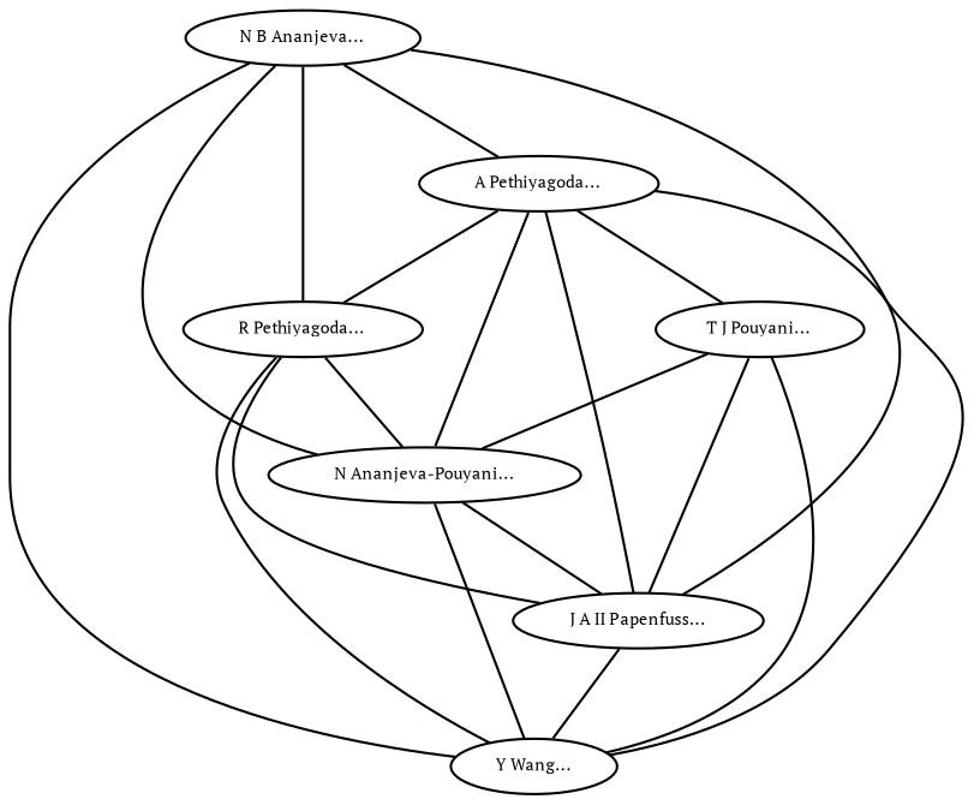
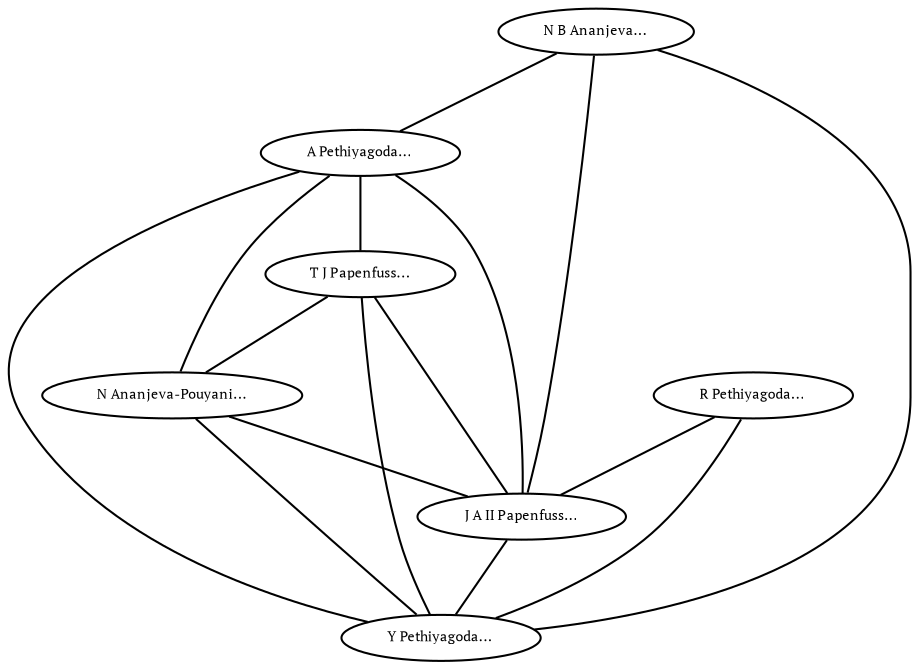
  graph {
    fontname="PT Serif"
    node [fontname="PT Serif" fontsize=7]
    edge [fontname="PT Serif" fontsize=7]
    n1 [height=0.27433100247 label="N B Ananjeva..." width=0.27433100247]
    n2 [height=0.27433100247 label="A Pethiyagoda..." width=0.27433100247]
    n3 [height=0.27433100247 label="R Pethiyagoda..." width=0.27433100247]
    n4 [height=0.27433100247 label="N Ananjeva-Pouyani..." width=0.27433100247]
    n5 [height=0.27433100247 label="J A II Papenfuss..." width=0.27433100247]
-   n6 [height=0.27433100247 label="Y Wang..." width=0.27433100247]
-   n7 [height=0.27433100247 label="T J Pouyani..." width=0.27433100247]
+   n6 [height=0.27433100247 label="Y Pethiyagoda..." width=0.27433100247]
+   n7 [height=0.27433100247 label="T J Papenfuss..." width=0.27433100247]
    n1 -- n2
-   n1 -- n3
-   n1 -- n4
    n1 -- n5
    n1 -- n6
-   n2 -- n3
    n2 -- n4
    n2 -- n5
    n2 -- n6
    n2 -- n7
-   n3 -- n4
    n3 -- n5
    n3 -- n6
    n4 -- n5
    n4 -- n6
    n5 -- n6
    n7 -- n4
    n7 -- n5
    n7 -- n6
  }
